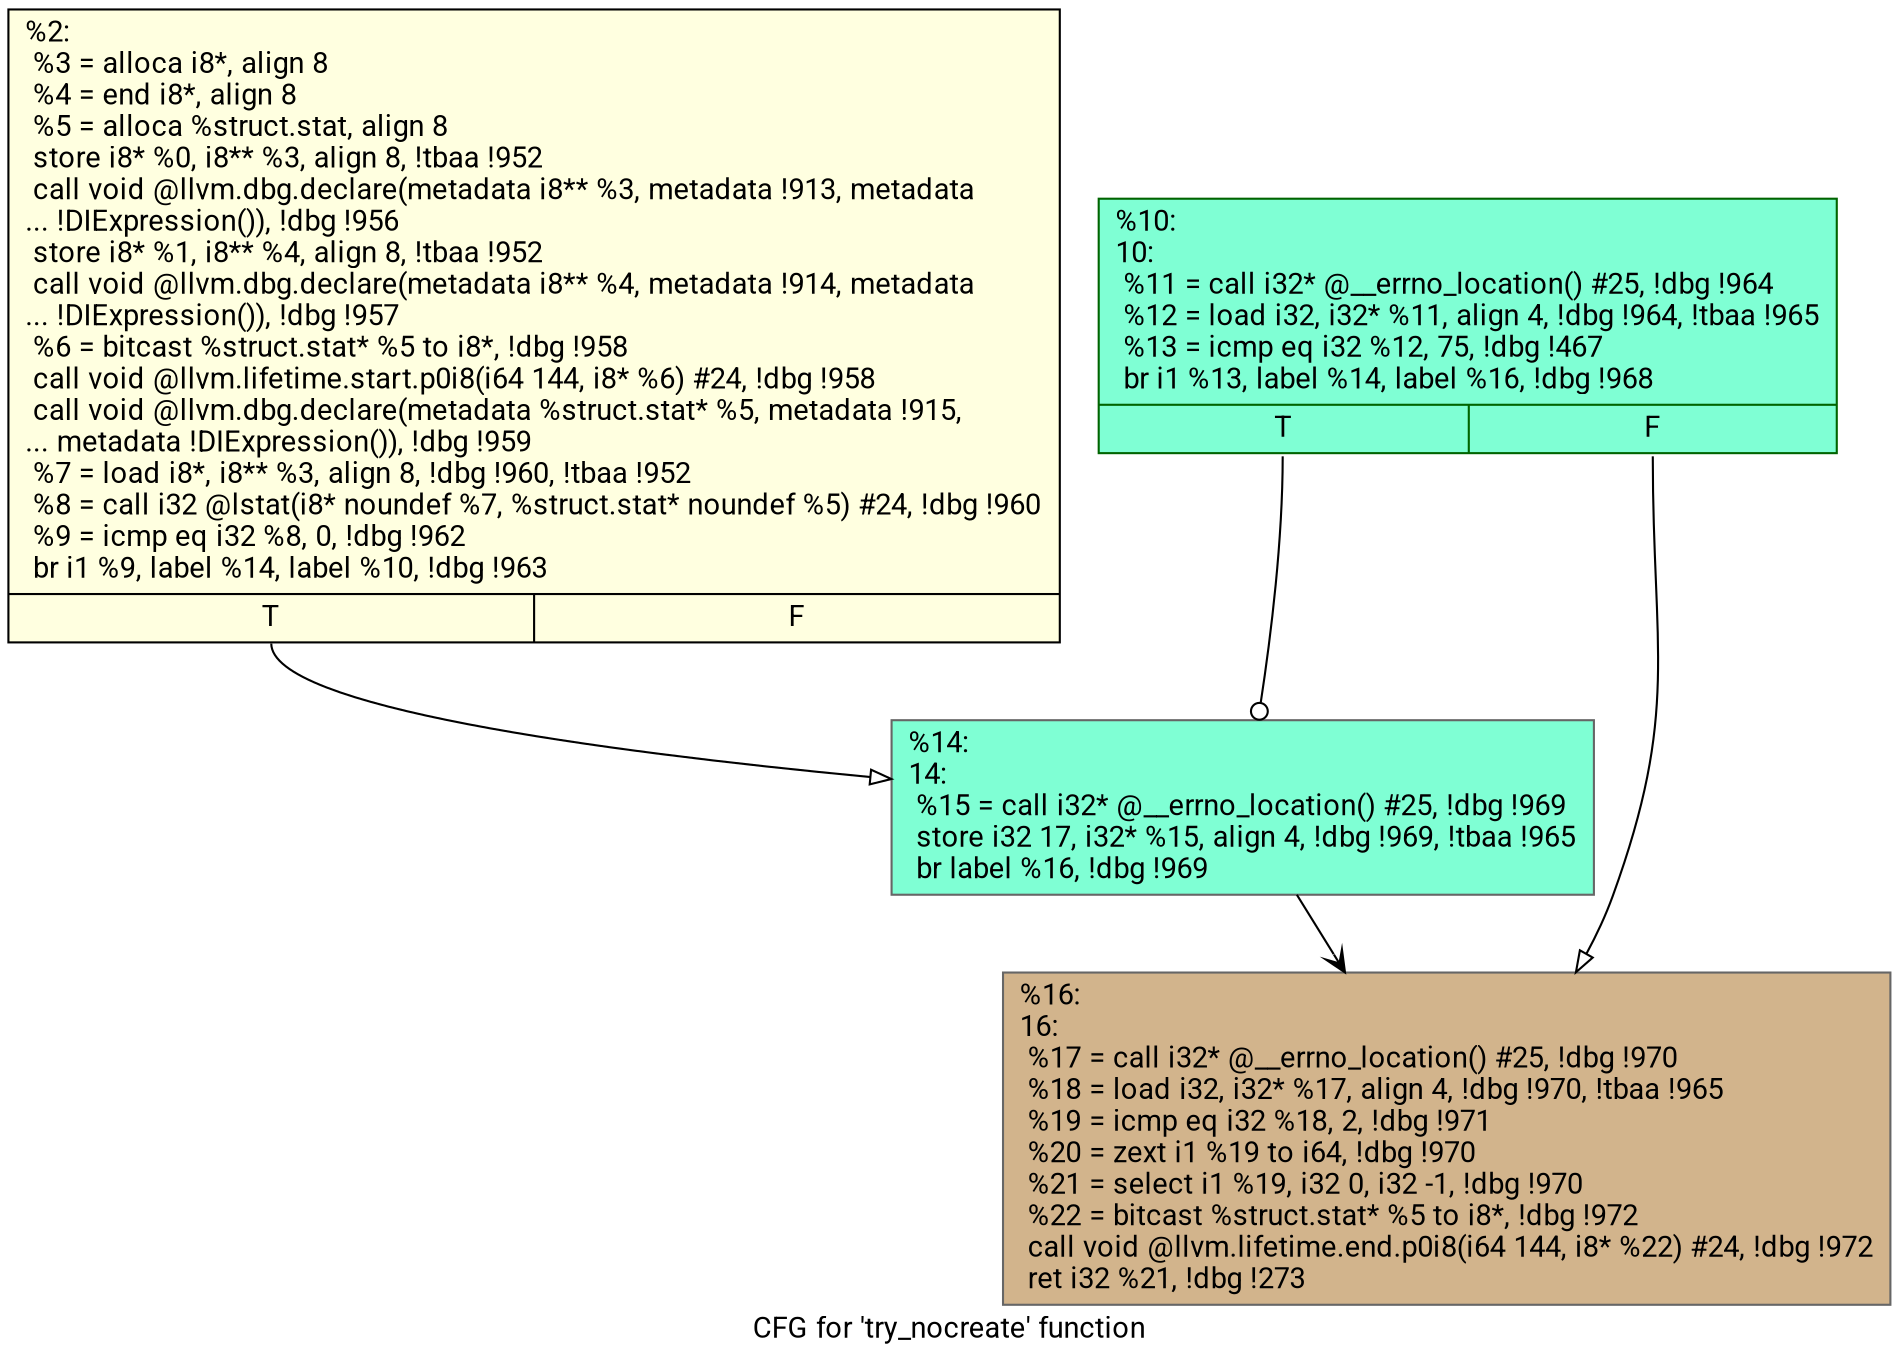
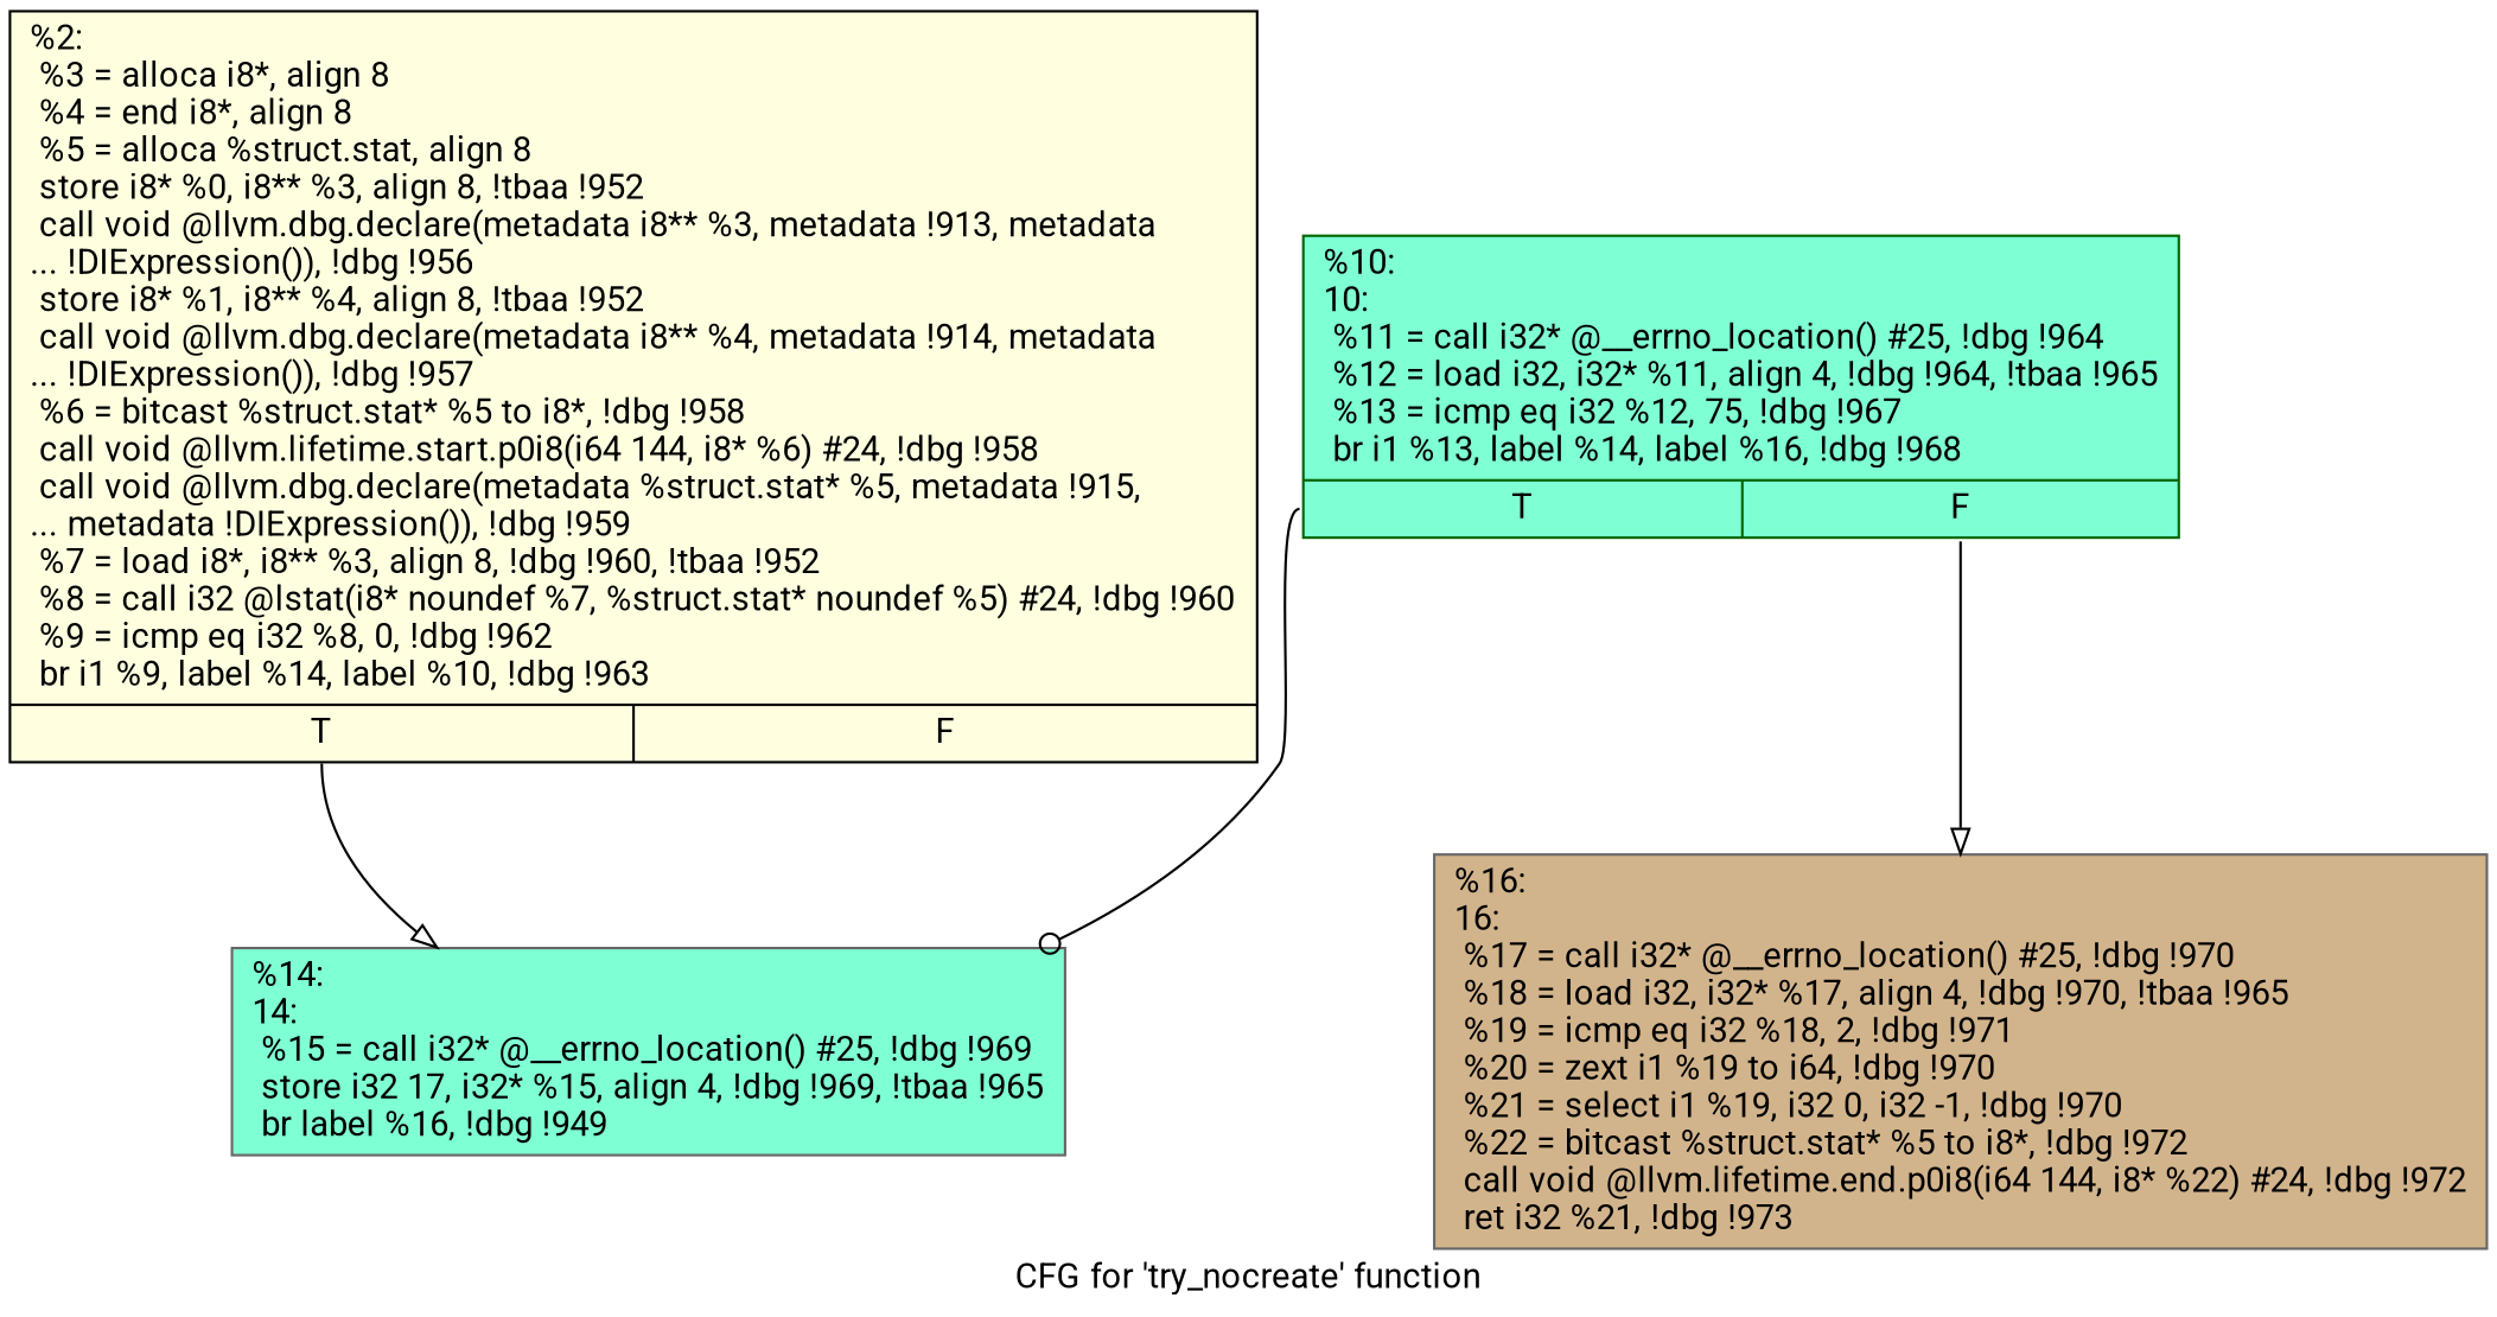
  digraph {
    fontname=Roboto
    label="CFG for 'try_nocreate' function"
    node [color=gray40 fillcolor=aquamarine fontname=Roboto shape=record style=filled]
    edge [arrowhead=onormal fontname=Roboto tailport=s0]
    n1 [color=black fillcolor=lightyellow label="{%2:\l  %3 = alloca i8*, align 8\l  %4 = end i8*, align 8\l  %5 = alloca %struct.stat, align 8\l  store i8* %0, i8** %3, align 8, !tbaa !952\l  call void @llvm.dbg.declare(metadata i8** %3, metadata !913, metadata\l... !DIExpression()), !dbg !956\l  store i8* %1, i8** %4, align 8, !tbaa !952\l  call void @llvm.dbg.declare(metadata i8** %4, metadata !914, metadata\l... !DIExpression()), !dbg !957\l  %6 = bitcast %struct.stat* %5 to i8*, !dbg !958\l  call void @llvm.lifetime.start.p0i8(i64 144, i8* %6) #24, !dbg !958\l  call void @llvm.dbg.declare(metadata %struct.stat* %5, metadata !915,\l... metadata !DIExpression()), !dbg !959\l  %7 = load i8*, i8** %3, align 8, !dbg !960, !tbaa !952\l  %8 = call i32 @lstat(i8* noundef %7, %struct.stat* noundef %5) #24, !dbg !960\l  %9 = icmp eq i32 %8, 0, !dbg !962\l  br i1 %9, label %14, label %10, !dbg !963\l|{<s0>T|<s1>F}}"]
-   n2 [label="{%14:\l14:                                               \l  %15 = call i32* @__errno_location() #25, !dbg !969\l  store i32 17, i32* %15, align 4, !dbg !969, !tbaa !965\l  br label %16, !dbg !969\l}"]
-   n3 [fillcolor=tan label="{%16:\l16:                                               \l  %17 = call i32* @__errno_location() #25, !dbg !970\l  %18 = load i32, i32* %17, align 4, !dbg !970, !tbaa !965\l  %19 = icmp eq i32 %18, 2, !dbg !971\l  %20 = zext i1 %19 to i64, !dbg !970\l  %21 = select i1 %19, i32 0, i32 -1, !dbg !970\l  %22 = bitcast %struct.stat* %5 to i8*, !dbg !972\l  call void @llvm.lifetime.end.p0i8(i64 144, i8* %22) #24, !dbg !972\l  ret i32 %21, !dbg !273\l}"]
-   n4 [color=darkgreen label="{%10:\l10:                                               \l  %11 = call i32* @__errno_location() #25, !dbg !964\l  %12 = load i32, i32* %11, align 4, !dbg !964, !tbaa !965\l  %13 = icmp eq i32 %12, 75, !dbg !467\l  br i1 %13, label %14, label %16, !dbg !968\l|{<s0>T|<s1>F}}"]
+   n2 [label="{%14:\l14:                                               \l  %15 = call i32* @__errno_location() #25, !dbg !969\l  store i32 17, i32* %15, align 4, !dbg !969, !tbaa !965\l  br label %16, !dbg !949\l}"]
+   n3 [fillcolor=tan label="{%16:\l16:                                               \l  %17 = call i32* @__errno_location() #25, !dbg !970\l  %18 = load i32, i32* %17, align 4, !dbg !970, !tbaa !965\l  %19 = icmp eq i32 %18, 2, !dbg !971\l  %20 = zext i1 %19 to i64, !dbg !970\l  %21 = select i1 %19, i32 0, i32 -1, !dbg !970\l  %22 = bitcast %struct.stat* %5 to i8*, !dbg !972\l  call void @llvm.lifetime.end.p0i8(i64 144, i8* %22) #24, !dbg !972\l  ret i32 %21, !dbg !973\l}"]
+   n4 [color=darkgreen label="{%10:\l10:                                               \l  %11 = call i32* @__errno_location() #25, !dbg !964\l  %12 = load i32, i32* %11, align 4, !dbg !964, !tbaa !965\l  %13 = icmp eq i32 %12, 75, !dbg !967\l  br i1 %13, label %14, label %16, !dbg !968\l|{<s0>T|<s1>F}}"]
    n1 -> n2
-   n2 -> n3 [arrowhead=vee]
    n4 -> n2 [arrowhead=odot]
    n4 -> n3 [tailport=s1]
  }
